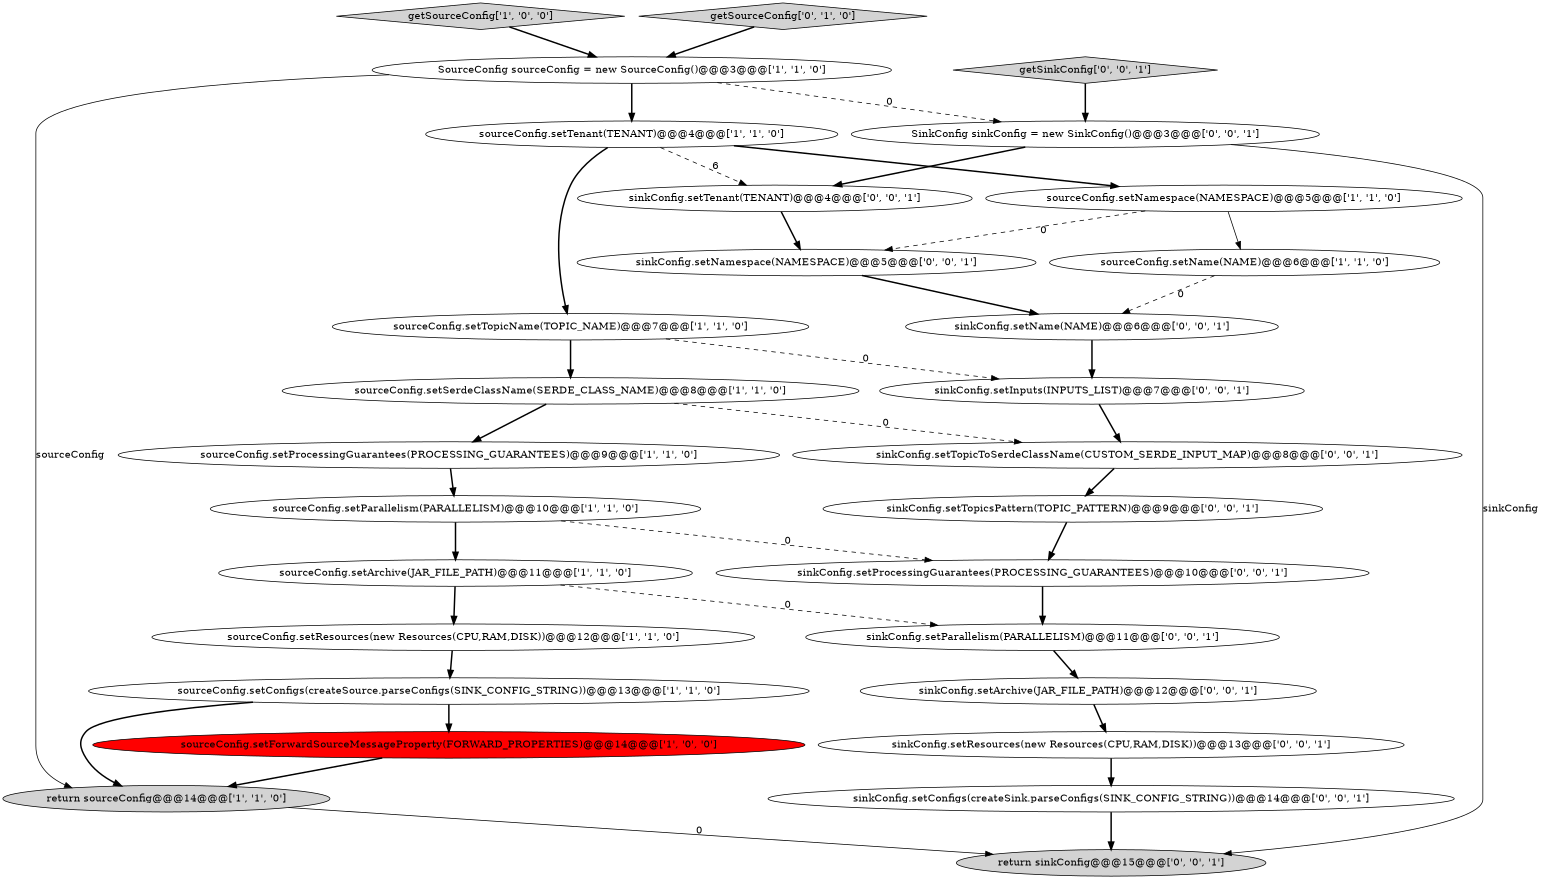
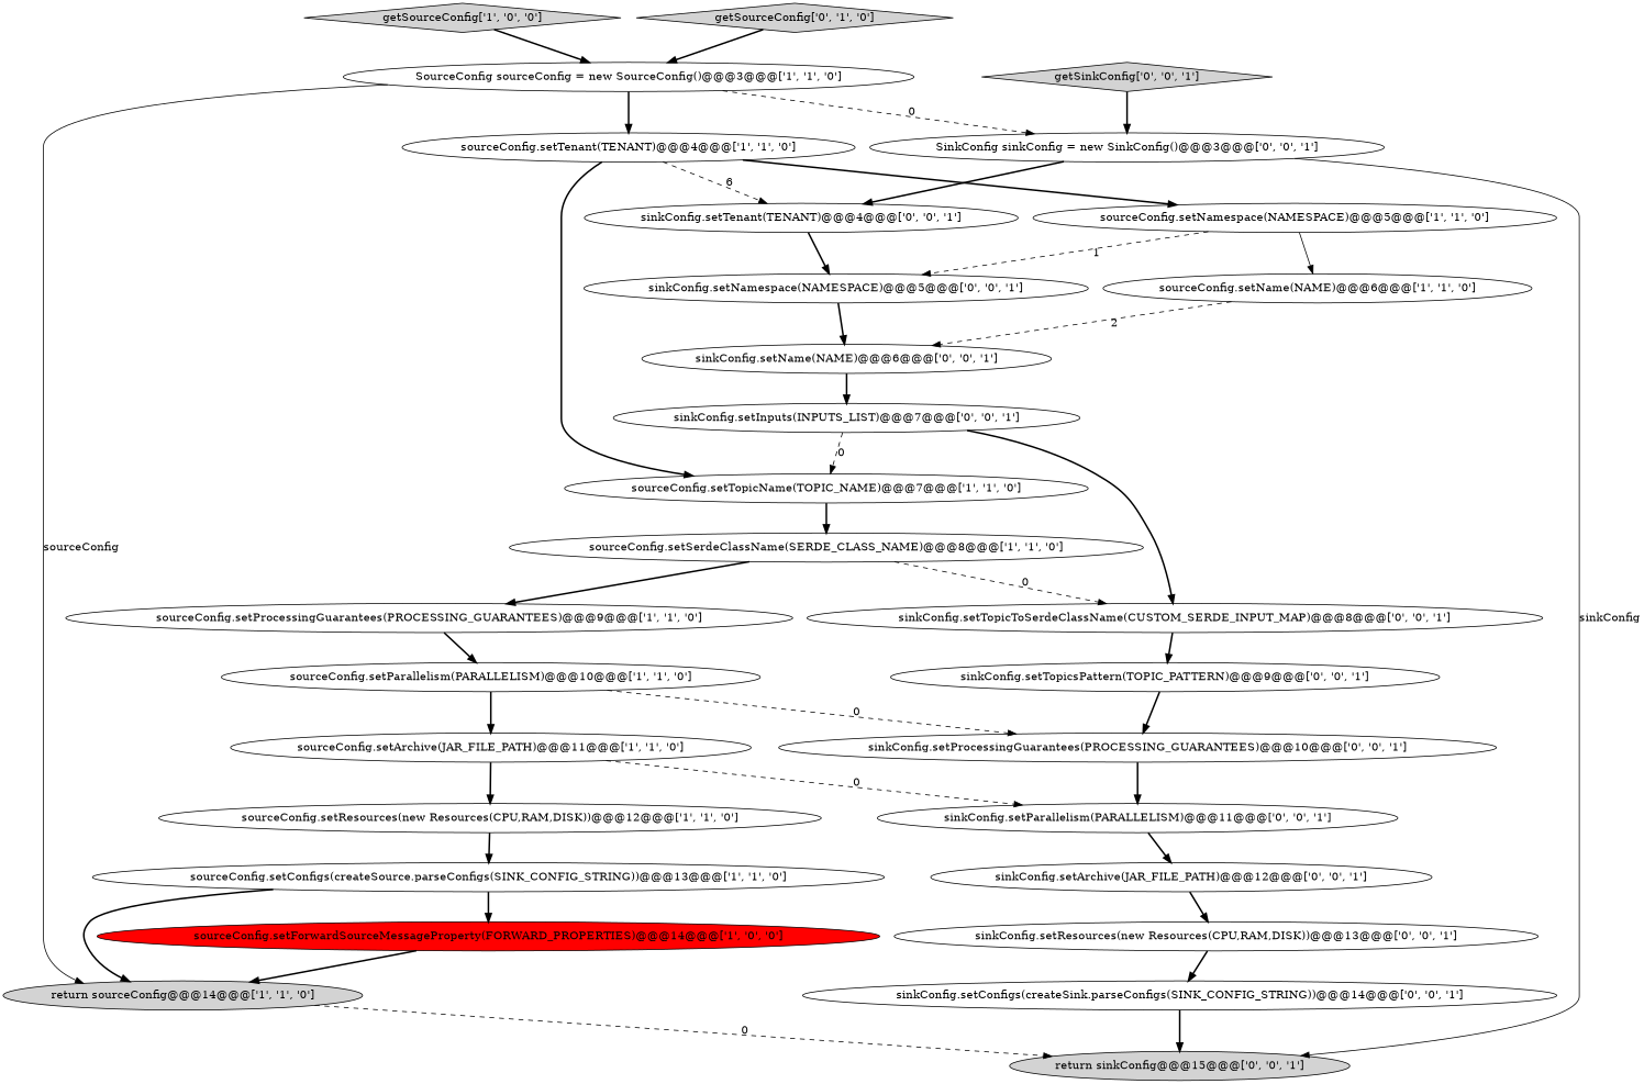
  digraph {
    node [fillcolor=white shape=ellipse style=filled]
    edge [style=bold]
    n1 [label="sourceConfig.setTenant(TENANT)@@@4@@@['1', '1', '0']"]
    n2 [label="sourceConfig.setNamespace(NAMESPACE)@@@5@@@['1', '1', '0']"]
    n3 [label="sinkConfig.setTenant(TENANT)@@@4@@@['0', '0', '1']"]
    n4 [label="sourceConfig.setTopicName(TOPIC_NAME)@@@7@@@['1', '1', '0']"]
    n5 [label="sinkConfig.setNamespace(NAMESPACE)@@@5@@@['0', '0', '1']"]
    n6 [label="sourceConfig.setName(NAME)@@@6@@@['1', '1', '0']"]
    n7 [label="sinkConfig.setParallelism(PARALLELISM)@@@11@@@['0', '0', '1']"]
    n8 [label="sinkConfig.setArchive(JAR_FILE_PATH)@@@12@@@['0', '0', '1']"]
    n9 [label="sinkConfig.setResources(new Resources(CPU,RAM,DISK))@@@13@@@['0', '0', '1']"]
    n10 [label="sinkConfig.setName(NAME)@@@6@@@['0', '0', '1']"]
    n11 [label="sinkConfig.setInputs(INPUTS_LIST)@@@7@@@['0', '0', '1']"]
    n12 [label="sinkConfig.setTopicToSerdeClassName(CUSTOM_SERDE_INPUT_MAP)@@@8@@@['0', '0', '1']"]
    n13 [label="sinkConfig.setConfigs(createSink.parseConfigs(SINK_CONFIG_STRING))@@@14@@@['0', '0', '1']"]
    n14 [fillcolor=lightgray label="return sinkConfig@@@15@@@['0', '0', '1']"]
    n15 [label="sinkConfig.setTopicsPattern(TOPIC_PATTERN)@@@9@@@['0', '0', '1']"]
    n16 [label="sinkConfig.setProcessingGuarantees(PROCESSING_GUARANTEES)@@@10@@@['0', '0', '1']"]
    n17 [label="sourceConfig.setProcessingGuarantees(PROCESSING_GUARANTEES)@@@9@@@['1', '1', '0']"]
    n18 [label="sourceConfig.setParallelism(PARALLELISM)@@@10@@@['1', '1', '0']"]
    n19 [label="sourceConfig.setArchive(JAR_FILE_PATH)@@@11@@@['1', '1', '0']"]
    n20 [label="sourceConfig.setConfigs(createSource.parseConfigs(SINK_CONFIG_STRING))@@@13@@@['1', '1', '0']"]
    n21 [fillcolor=lightgray label="return sourceConfig@@@14@@@['1', '1', '0']"]
    n22 [fillcolor=red label="sourceConfig.setForwardSourceMessageProperty(FORWARD_PROPERTIES)@@@14@@@['1', '0', '0']"]
    n23 [label="sourceConfig.setSerdeClassName(SERDE_CLASS_NAME)@@@8@@@['1', '1', '0']"]
    n24 [label="sourceConfig.setResources(new Resources(CPU,RAM,DISK))@@@12@@@['1', '1', '0']"]
    n25 [label="SinkConfig sinkConfig = new SinkConfig()@@@3@@@['0', '0', '1']"]
    n26 [fillcolor=lightgray label="getSourceConfig['1', '0', '0']" shape=diamond]
    n27 [label="SourceConfig sourceConfig = new SourceConfig()@@@3@@@['1', '1', '0']"]
    n28 [fillcolor=lightgray label="getSinkConfig['0', '0', '1']" shape=diamond]
    n29 [fillcolor=lightgray label="getSourceConfig['0', '1', '0']" shape=diamond]
    n1 -> n2
    n1 -> n3 [label=6 style=dashed]
    n1 -> n4
-   n2 -> n5 [label=0 style=dashed]
+   n2 -> n5 [label=1 style=dashed]
    n2 -> n6 [style=solid]
    n3 -> n5
-   n4 -> n11 [label=0 style=dashed]
+   n11 -> n4 [label=0 style=dashed]
    n4 -> n23
    n5 -> n10
-   n6 -> n10 [label=0 style=dashed]
+   n6 -> n10 [label=2 style=dashed]
    n7 -> n8
    n8 -> n9
    n9 -> n13
    n10 -> n11
    n11 -> n12
    n12 -> n15
    n13 -> n14
    n15 -> n16
    n16 -> n7
    n17 -> n18
    n18 -> n16 [label=0 style=dashed]
    n18 -> n19
    n19 -> n7 [label=0 style=dashed]
    n19 -> n24
    n20 -> n21
    n20 -> n22
-   n21 -> n14 [label=0 style=solid]
+   n21 -> n14 [label=0 style=dashed]
    n22 -> n21
    n23 -> n12 [label=0 style=dashed]
    n23 -> n17
    n24 -> n20
    n25 -> n3
    n25 -> n14 [label=sinkConfig style=solid]
    n26 -> n27
    n27 -> n1
    n27 -> n21 [label=sourceConfig style=solid]
    n27 -> n25 [label=0 style=dashed]
    n28 -> n25
    n29 -> n27
  }
